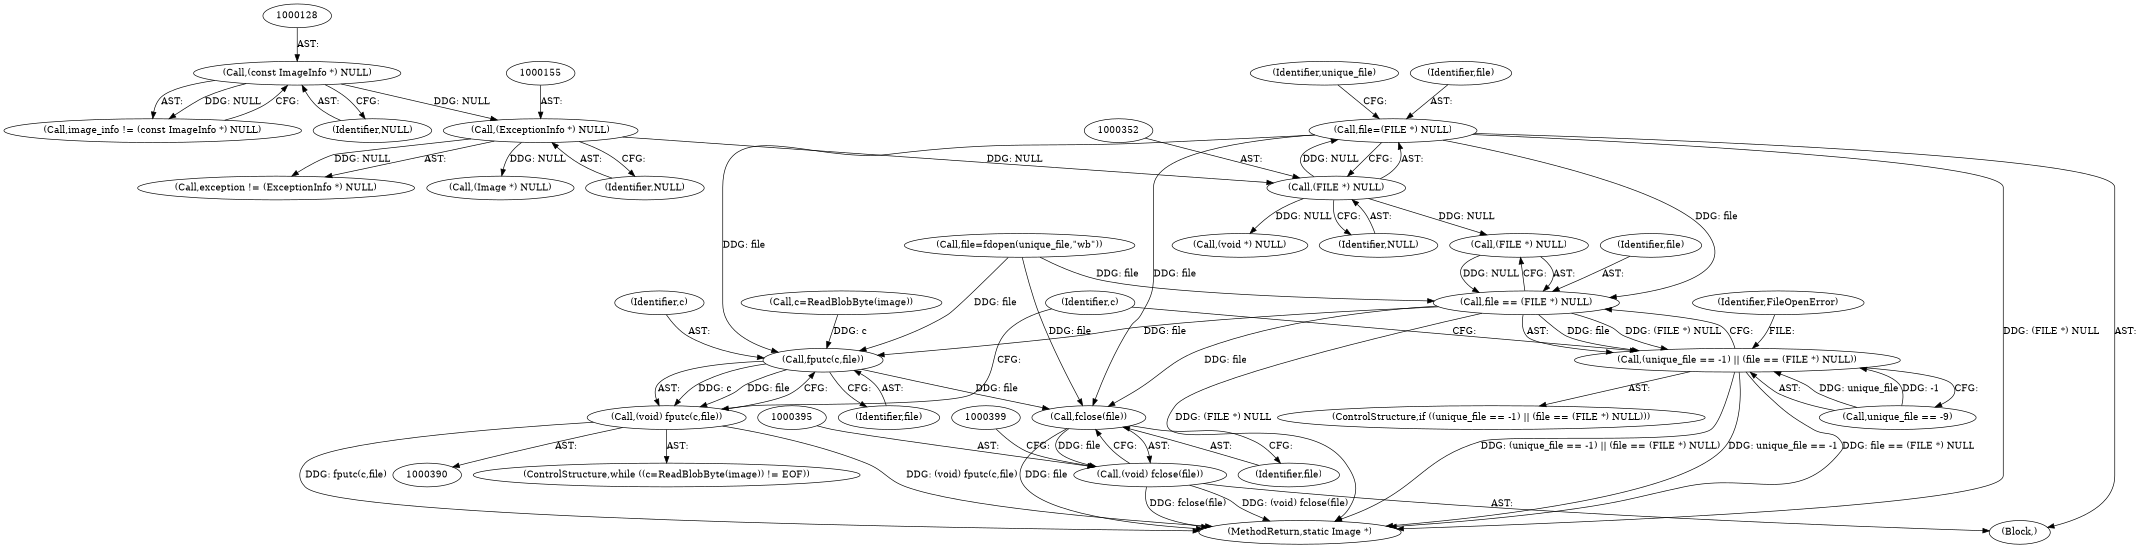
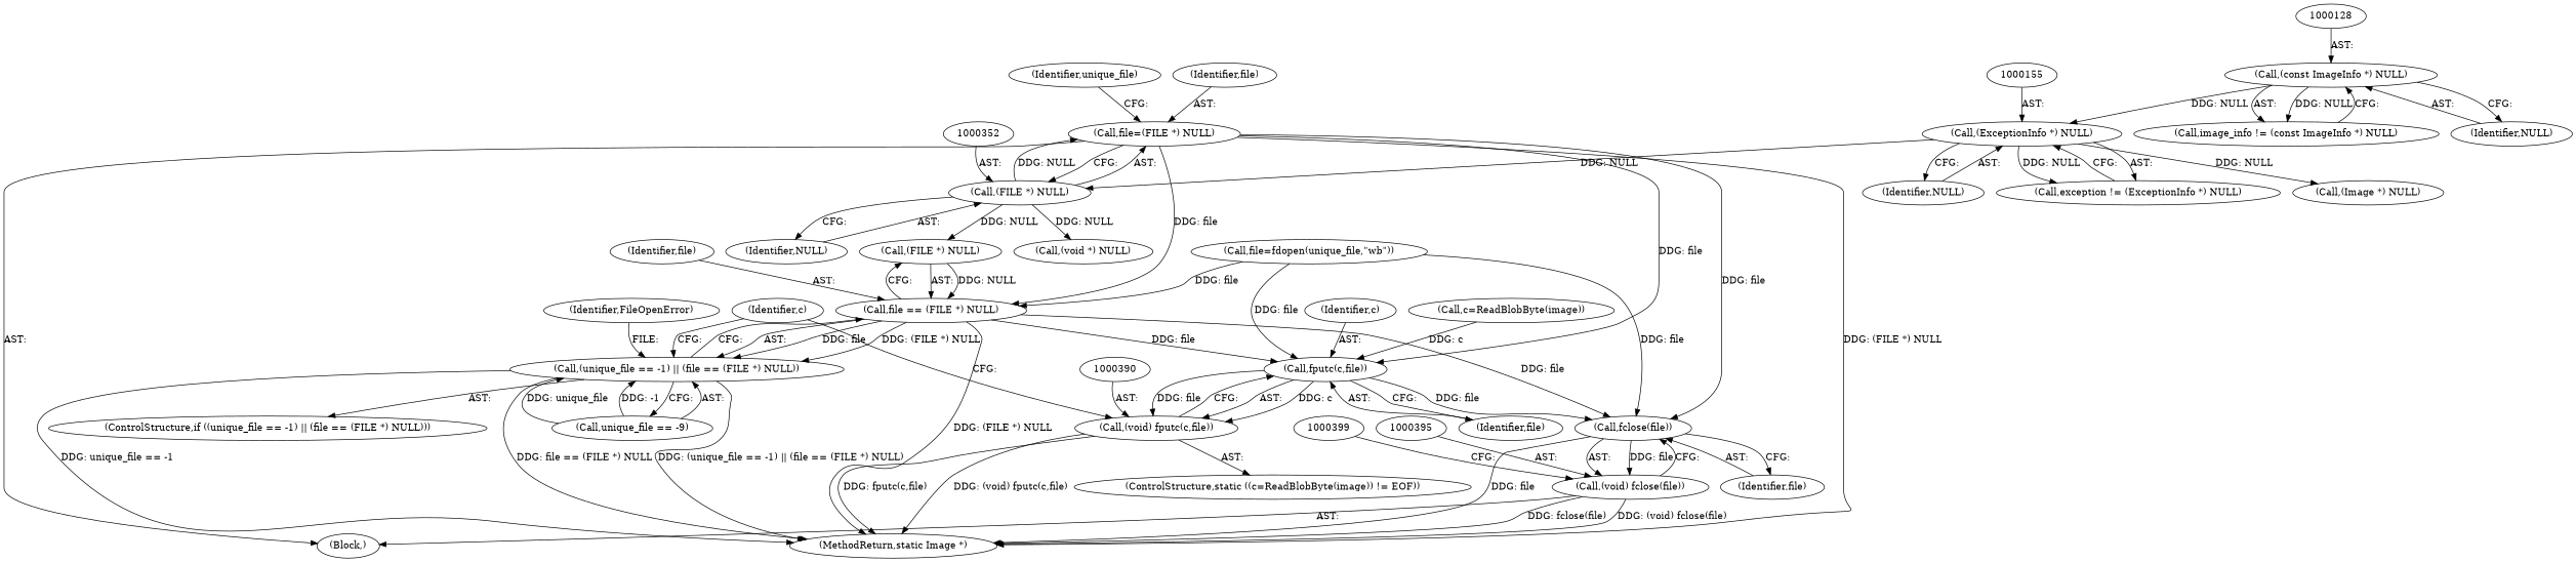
  digraph {
    n1 [label="(Call,file=(FILE *) NULL)"]
    n2 [label="(Call,(FILE *) NULL)"]
    n3 [label="(Call,file == (FILE *) NULL)"]
    n4 [label="(Call,fputc(c,file))"]
    n5 [label="(Call,fclose(file))"]
    n6 [label="(Block,)"]
    n7 [label="(MethodReturn,static Image *)"]
    n8 [label="(Call,(FILE *) NULL)"]
    n9 [label="(Call,(void *) NULL)"]
    n10 [label="(Identifier,NULL)"]
    n11 [label="(Call,(unique_file == -1) || (file == (FILE *) NULL))"]
    n12 [label="(Call,(void) fputc(c,file))"]
    n13 [label="(Identifier,file)"]
    n14 [label="(Call,(void) fclose(file))"]
    n15 [label="(Identifier,file)"]
    n16 [label="(Call,(ExceptionInfo *) NULL)"]
    n17 [label="(Call,(Image *) NULL)"]
    n18 [label="(Identifier,NULL)"]
    n19 [label="(Call,exception != (ExceptionInfo *) NULL)"]
    n20 [label="(Call,(const ImageInfo *) NULL)"]
    n21 [label="(Identifier,NULL)"]
    n22 [label="(Call,image_info != (const ImageInfo *) NULL)"]
    n23 [label="(Call,unique_file == -9)"]
    n24 [label="(ControlStructure,if ((unique_file == -1) || (file == (FILE *) NULL)))"]
-   n25 [label="(ControlStructure,while ((c=ReadBlobByte(image)) != EOF))"]
+   n25 [label="(ControlStructure,static ((c=ReadBlobByte(image)) != EOF))"]
    n26 [label="(Identifier,c)"]
    n27 [label="(Call,c=ReadBlobByte(image))"]
    n28 [label="(Call,file=fdopen(unique_file,\"wb\"))"]
    n29 [label="(Identifier,file)"]
    n30 [label="(Identifier,c)"]
    n31 [label="(Identifier,file)"]
    n32 [label="(Identifier,unique_file)"]
    n33 [label="(Identifier,FileOpenError)"]
    1000352
    1000155
    1000128
    1000390
    1000395
    1000399
    n1 -> n2 [label="CFG: "]
    n1 -> n3 [label="DDG: file"]
    n1 -> n4 [label="DDG: file"]
    n1 -> n5 [label="DDG: file"]
    n1 -> n6 [label="AST: "]
    n1 -> n7 [label="DDG: (FILE *) NULL"]
    n2 -> n1 [label="AST: "]
    n2 -> n1 [label="DDG: NULL"]
    n2 -> n8 [label="DDG: NULL"]
    n2 -> n9 [label="DDG: NULL"]
    n2 -> n10 [label="CFG: "]
    n3 -> n4 [label="DDG: file"]
    n3 -> n5 [label="DDG: file"]
    n3 -> n7 [label="DDG: (FILE *) NULL"]
    n3 -> n8 [label="CFG: "]
    n3 -> n11 [label="AST: "]
    n3 -> n11 [label="DDG: file"]
    n3 -> n11 [label="DDG: (FILE *) NULL"]
    n4 -> n5 [label="DDG: file"]
    n4 -> n12 [label="AST: "]
    n4 -> n12 [label="DDG: c"]
    n4 -> n12 [label="DDG: file"]
    n4 -> n13 [label="CFG: "]
    n5 -> n7 [label="DDG: file"]
    n5 -> n14 [label="AST: "]
    n5 -> n14 [label="DDG: file"]
    n5 -> n15 [label="CFG: "]
    n8 -> n3 [label="AST: "]
    n8 -> n3 [label="DDG: NULL"]
    n10 -> n2 [label="AST: "]
    n11 -> n3 [label="CFG: "]
    n11 -> n7 [label="DDG: (unique_file == -1) || (file == (FILE *) NULL)"]
    n11 -> n7 [label="DDG: unique_file == -1"]
    n11 -> n7 [label="DDG: file == (FILE *) NULL"]
    n11 -> n23 [label="CFG: "]
    n11 -> n24 [label="AST: "]
    n12 -> n4 [label="CFG: "]
    n12 -> n7 [label="DDG: (void) fputc(c,file)"]
    n12 -> n7 [label="DDG: fputc(c,file)"]
    n12 -> n25 [label="AST: "]
    n13 -> n4 [label="AST: "]
    n14 -> n5 [label="CFG: "]
    n14 -> n6 [label="AST: "]
    n14 -> n7 [label="DDG: fclose(file)"]
    n14 -> n7 [label="DDG: (void) fclose(file)"]
    n15 -> n5 [label="AST: "]
    n16 -> n2 [label="DDG: NULL"]
    n16 -> n17 [label="DDG: NULL"]
    n16 -> n18 [label="CFG: "]
    n16 -> n19 [label="AST: "]
    n16 -> n19 [label="DDG: NULL"]
    n18 -> n16 [label="AST: "]
+   n19 -> n16 [label="CFG: "]
    n20 -> n16 [label="DDG: NULL"]
    n20 -> n21 [label="CFG: "]
    n20 -> n22 [label="AST: "]
    n20 -> n22 [label="DDG: NULL"]
    n21 -> n20 [label="AST: "]
    n22 -> n20 [label="CFG: "]
    n23 -> n11 [label="AST: "]
    n23 -> n11 [label="DDG: unique_file"]
    n23 -> n11 [label="DDG: -1"]
    n26 -> n4 [label="AST: "]
    n27 -> n4 [label="DDG: c"]
    n28 -> n3 [label="DDG: file"]
    n28 -> n4 [label="DDG: file"]
    n28 -> n5 [label="DDG: file"]
    n29 -> n1 [label="AST: "]
    n30 -> n11 [label="CFG: "]
    n30 -> n12 [label="CFG: "]
    n31 -> n3 [label="AST: "]
    n32 -> n1 [label="CFG: "]
    n33 -> n11 [label="FILE: "]
    1000352 -> n2 [label="AST: "]
    1000155 -> n16 [label="AST: "]
    1000128 -> n20 [label="AST: "]
-   n12 -> 1000390 [label="AST: "]
+   1000390 -> n12 [label="AST: "]
    1000395 -> n14 [label="AST: "]
    1000399 -> n14 [label="CFG: "]
  }
